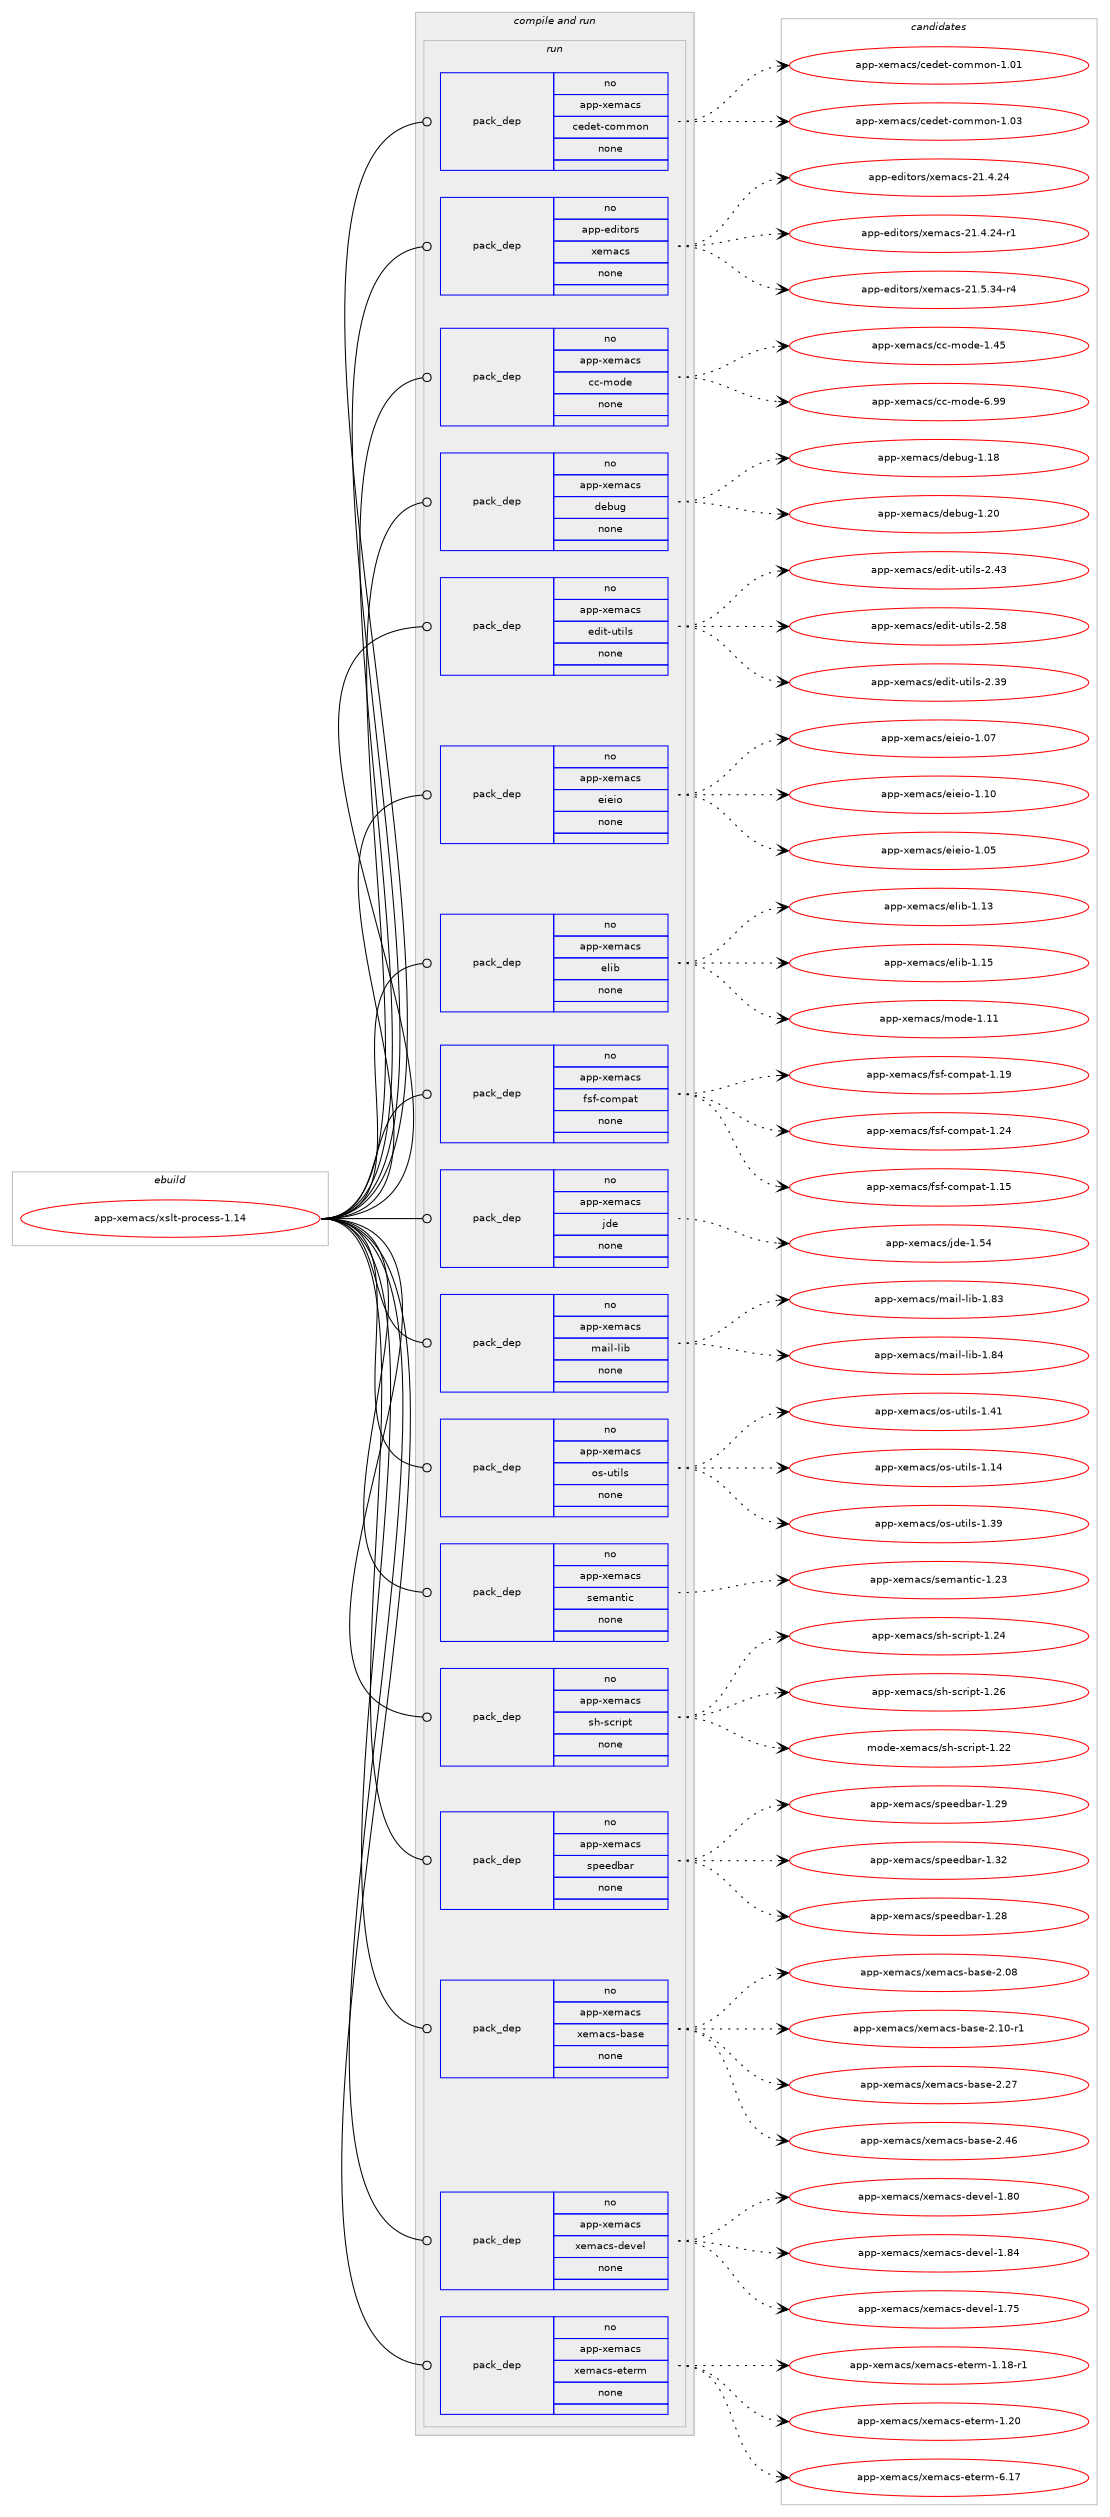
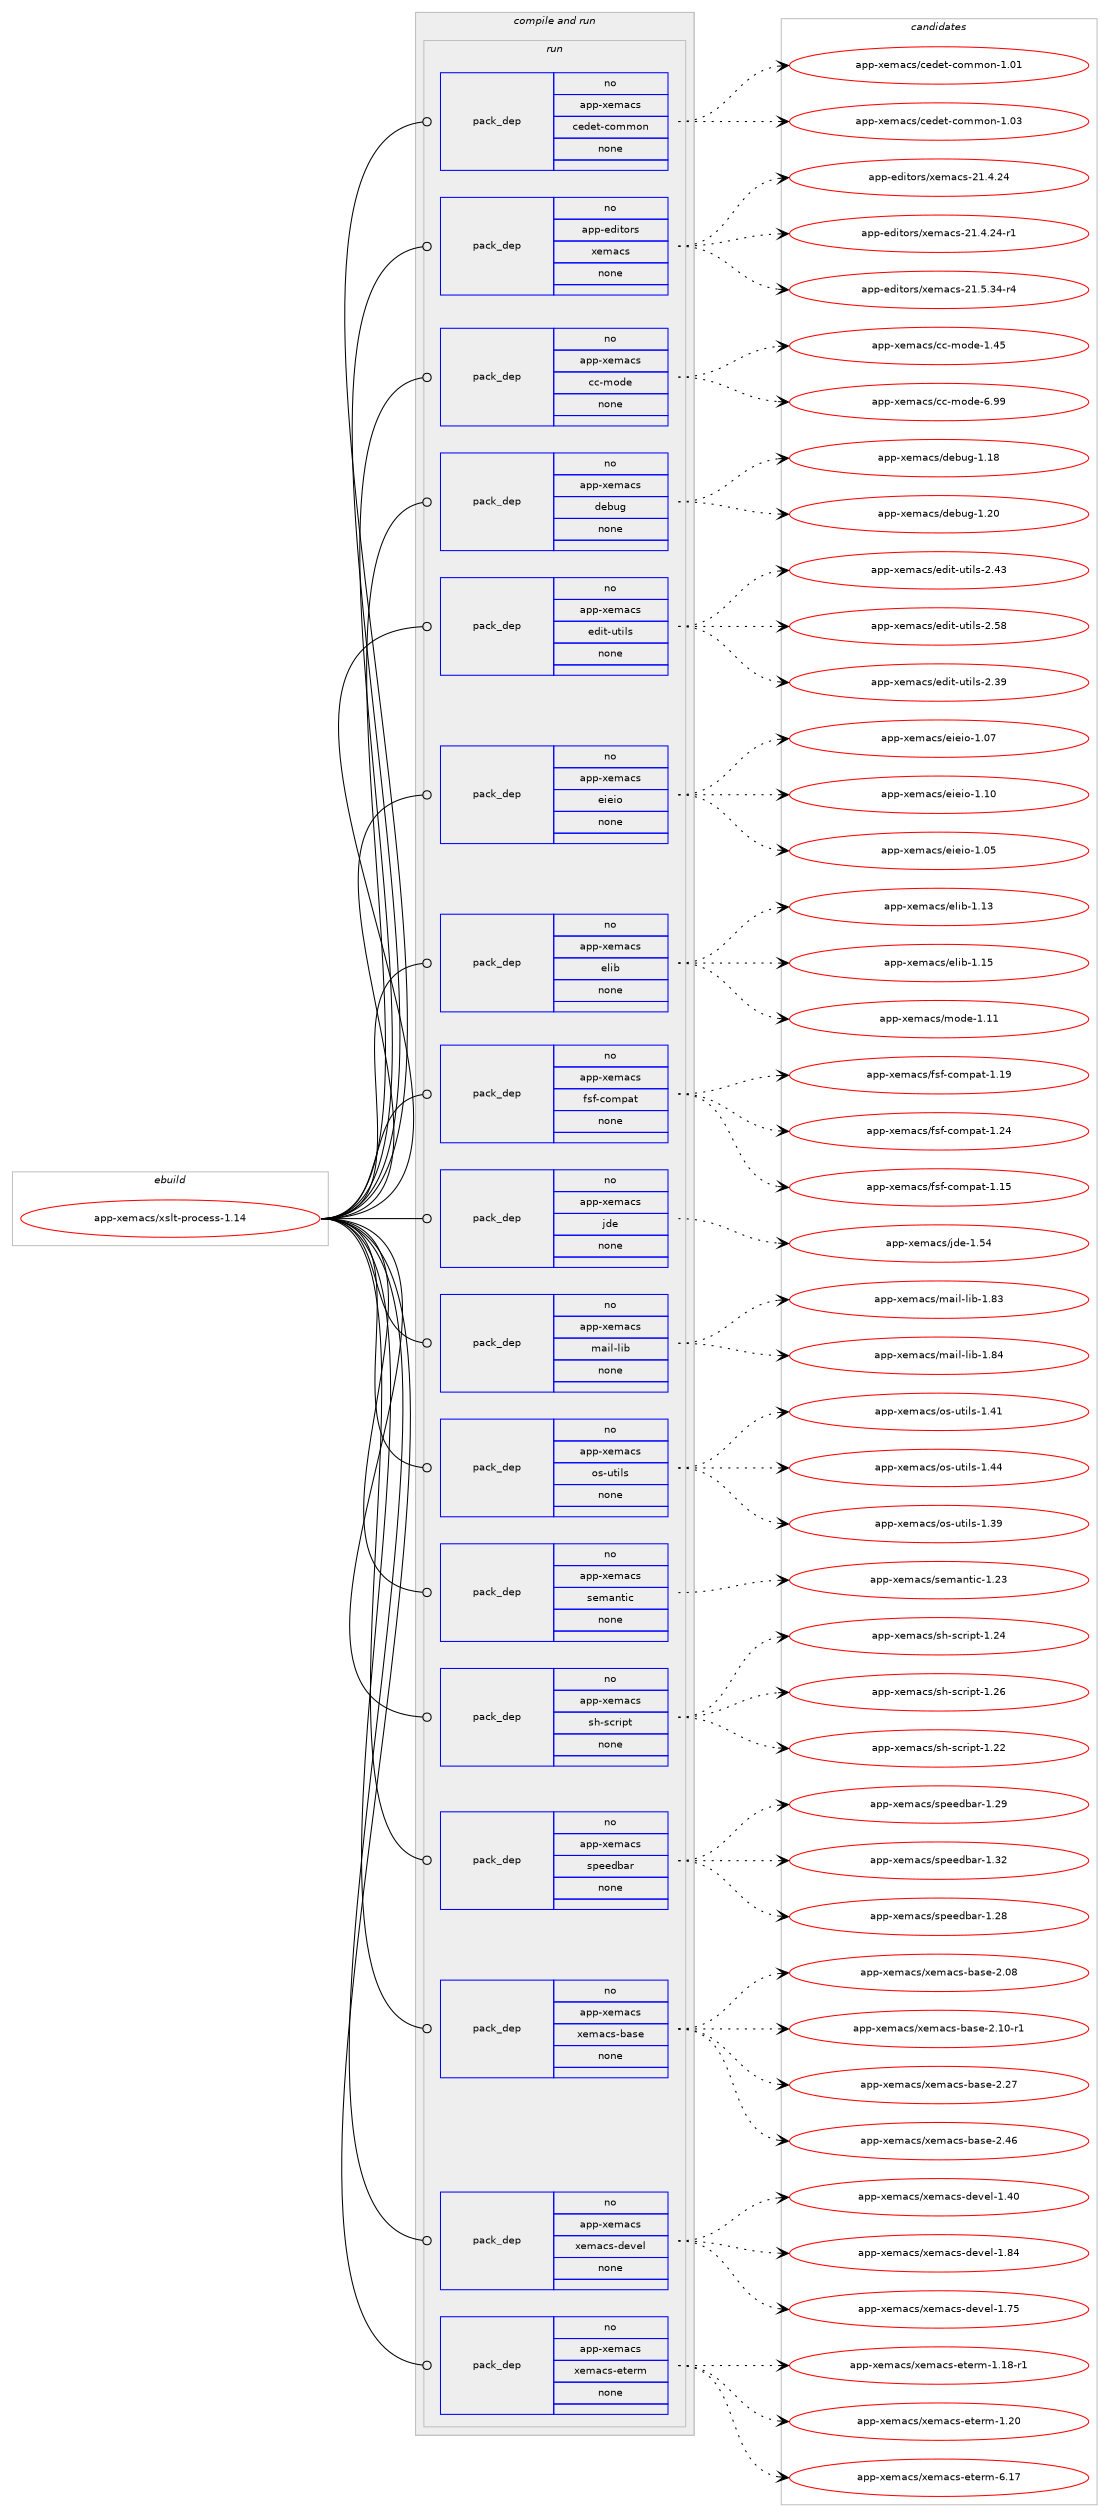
  digraph {
    compound=true
    concentrate=true
    fontname=Helvetica
    fontsize=10
    newrank=true
    rankdir=LR
    ranksep=1.5
    node [color=red fontname=Helvetica fontsize=10]
    edge [arrowhead=vee headport=w style=dotted tailport=e weight=100]
    n1 [label="app-xemacs/xslt-process-1.14" width=4]
    n2 [color=blue label=<<TABLE BORDER="0" CELLBORDER="1" CELLSPACING="0" CELLPADDING="4" WIDTH="220"><TR><TD ROWSPAN="6" CELLPADDING="30">pack_dep</TD></TR><TR><TD WIDTH="110">no</TD></TR><TR><TD>app-xemacs</TD></TR><TR><TD>cedet-common</TD></TR><TR><TD>none</TD></TR><TR><TD></TD></TR></TABLE>> shape=none]
    n3 [color=blue label=<<TABLE BORDER="0" CELLBORDER="1" CELLSPACING="0" CELLPADDING="4" WIDTH="220"><TR><TD ROWSPAN="6" CELLPADDING="30">pack_dep</TD></TR><TR><TD WIDTH="110">no</TD></TR><TR><TD>app-editors</TD></TR><TR><TD>xemacs</TD></TR><TR><TD>none</TD></TR><TR><TD></TD></TR></TABLE>> shape=none]
    n4 [color=blue label=<<TABLE BORDER="0" CELLBORDER="1" CELLSPACING="0" CELLPADDING="4" WIDTH="220"><TR><TD ROWSPAN="6" CELLPADDING="30">pack_dep</TD></TR><TR><TD WIDTH="110">no</TD></TR><TR><TD>app-xemacs</TD></TR><TR><TD>cc-mode</TD></TR><TR><TD>none</TD></TR><TR><TD></TD></TR></TABLE>> shape=none]
    n5 [color=blue label=<<TABLE BORDER="0" CELLBORDER="1" CELLSPACING="0" CELLPADDING="4" WIDTH="220"><TR><TD ROWSPAN="6" CELLPADDING="30">pack_dep</TD></TR><TR><TD WIDTH="110">no</TD></TR><TR><TD>app-xemacs</TD></TR><TR><TD>debug</TD></TR><TR><TD>none</TD></TR><TR><TD></TD></TR></TABLE>> shape=none]
    n6 [color=blue label=<<TABLE BORDER="0" CELLBORDER="1" CELLSPACING="0" CELLPADDING="4" WIDTH="220"><TR><TD ROWSPAN="6" CELLPADDING="30">pack_dep</TD></TR><TR><TD WIDTH="110">no</TD></TR><TR><TD>app-xemacs</TD></TR><TR><TD>edit-utils</TD></TR><TR><TD>none</TD></TR><TR><TD></TD></TR></TABLE>> shape=none]
    n7 [color=blue label=<<TABLE BORDER="0" CELLBORDER="1" CELLSPACING="0" CELLPADDING="4" WIDTH="220"><TR><TD ROWSPAN="6" CELLPADDING="30">pack_dep</TD></TR><TR><TD WIDTH="110">no</TD></TR><TR><TD>app-xemacs</TD></TR><TR><TD>eieio</TD></TR><TR><TD>none</TD></TR><TR><TD></TD></TR></TABLE>> shape=none]
    n8 [color=blue label=<<TABLE BORDER="0" CELLBORDER="1" CELLSPACING="0" CELLPADDING="4" WIDTH="220"><TR><TD ROWSPAN="6" CELLPADDING="30">pack_dep</TD></TR><TR><TD WIDTH="110">no</TD></TR><TR><TD>app-xemacs</TD></TR><TR><TD>elib</TD></TR><TR><TD>none</TD></TR><TR><TD></TD></TR></TABLE>> shape=none]
    n9 [color=blue label=<<TABLE BORDER="0" CELLBORDER="1" CELLSPACING="0" CELLPADDING="4" WIDTH="220"><TR><TD ROWSPAN="6" CELLPADDING="30">pack_dep</TD></TR><TR><TD WIDTH="110">no</TD></TR><TR><TD>app-xemacs</TD></TR><TR><TD>fsf-compat</TD></TR><TR><TD>none</TD></TR><TR><TD></TD></TR></TABLE>> shape=none]
    n10 [color=blue label=<<TABLE BORDER="0" CELLBORDER="1" CELLSPACING="0" CELLPADDING="4" WIDTH="220"><TR><TD ROWSPAN="6" CELLPADDING="30">pack_dep</TD></TR><TR><TD WIDTH="110">no</TD></TR><TR><TD>app-xemacs</TD></TR><TR><TD>jde</TD></TR><TR><TD>none</TD></TR><TR><TD></TD></TR></TABLE>> shape=none]
    n11 [color=blue label=<<TABLE BORDER="0" CELLBORDER="1" CELLSPACING="0" CELLPADDING="4" WIDTH="220"><TR><TD ROWSPAN="6" CELLPADDING="30">pack_dep</TD></TR><TR><TD WIDTH="110">no</TD></TR><TR><TD>app-xemacs</TD></TR><TR><TD>mail-lib</TD></TR><TR><TD>none</TD></TR><TR><TD></TD></TR></TABLE>> shape=none]
    n12 [color=blue label=<<TABLE BORDER="0" CELLBORDER="1" CELLSPACING="0" CELLPADDING="4" WIDTH="220"><TR><TD ROWSPAN="6" CELLPADDING="30">pack_dep</TD></TR><TR><TD WIDTH="110">no</TD></TR><TR><TD>app-xemacs</TD></TR><TR><TD>os-utils</TD></TR><TR><TD>none</TD></TR><TR><TD></TD></TR></TABLE>> shape=none]
    n13 [color=blue label=<<TABLE BORDER="0" CELLBORDER="1" CELLSPACING="0" CELLPADDING="4" WIDTH="220"><TR><TD ROWSPAN="6" CELLPADDING="30">pack_dep</TD></TR><TR><TD WIDTH="110">no</TD></TR><TR><TD>app-xemacs</TD></TR><TR><TD>semantic</TD></TR><TR><TD>none</TD></TR><TR><TD></TD></TR></TABLE>> shape=none]
    n14 [color=blue label=<<TABLE BORDER="0" CELLBORDER="1" CELLSPACING="0" CELLPADDING="4" WIDTH="220"><TR><TD ROWSPAN="6" CELLPADDING="30">pack_dep</TD></TR><TR><TD WIDTH="110">no</TD></TR><TR><TD>app-xemacs</TD></TR><TR><TD>sh-script</TD></TR><TR><TD>none</TD></TR><TR><TD></TD></TR></TABLE>> shape=none]
    n15 [color=blue label=<<TABLE BORDER="0" CELLBORDER="1" CELLSPACING="0" CELLPADDING="4" WIDTH="220"><TR><TD ROWSPAN="6" CELLPADDING="30">pack_dep</TD></TR><TR><TD WIDTH="110">no</TD></TR><TR><TD>app-xemacs</TD></TR><TR><TD>speedbar</TD></TR><TR><TD>none</TD></TR><TR><TD></TD></TR></TABLE>> shape=none]
    n16 [color=blue label=<<TABLE BORDER="0" CELLBORDER="1" CELLSPACING="0" CELLPADDING="4" WIDTH="220"><TR><TD ROWSPAN="6" CELLPADDING="30">pack_dep</TD></TR><TR><TD WIDTH="110">no</TD></TR><TR><TD>app-xemacs</TD></TR><TR><TD>xemacs-base</TD></TR><TR><TD>none</TD></TR><TR><TD></TD></TR></TABLE>> shape=none]
    n17 [color=blue label=<<TABLE BORDER="0" CELLBORDER="1" CELLSPACING="0" CELLPADDING="4" WIDTH="220"><TR><TD ROWSPAN="6" CELLPADDING="30">pack_dep</TD></TR><TR><TD WIDTH="110">no</TD></TR><TR><TD>app-xemacs</TD></TR><TR><TD>xemacs-devel</TD></TR><TR><TD>none</TD></TR><TR><TD></TD></TR></TABLE>> shape=none]
    n18 [color=blue label=<<TABLE BORDER="0" CELLBORDER="1" CELLSPACING="0" CELLPADDING="4" WIDTH="220"><TR><TD ROWSPAN="6" CELLPADDING="30">pack_dep</TD></TR><TR><TD WIDTH="110">no</TD></TR><TR><TD>app-xemacs</TD></TR><TR><TD>xemacs-eterm</TD></TR><TR><TD>none</TD></TR><TR><TD></TD></TR></TABLE>> shape=none]
    n19 [label="app-editors/xemacs-21.4.24" width=4]
    n20 [label="app-editors/xemacs-21.4.24-r1" width=4]
    n21 [label="app-editors/xemacs-21.5.34-r4" width=4]
    n22 [label="app-xemacs/cc-mode-1.45" width=4]
    n23 [label="app-xemacs/cc-mode-6.99" width=4]
    n24 [label="app-xemacs/cedet-common-1.01" width=4]
    n25 [label="app-xemacs/cedet-common-1.03" width=4]
    n26 [label="app-xemacs/debug-1.18" width=4]
    n27 [label="app-xemacs/debug-1.20" width=4]
    n28 [label="app-xemacs/edit-utils-2.39" width=4]
    n29 [label="app-xemacs/edit-utils-2.43" width=4]
    n30 [label="app-xemacs/edit-utils-2.58" width=4]
    n31 [label="app-xemacs/eieio-1.05" width=4]
    n32 [label="app-xemacs/eieio-1.07" width=4]
    n33 [label="app-xemacs/eieio-1.10" width=4]
    n34 [label="app-xemacs/mode-1.11" width=4]
    n35 [label="app-xemacs/elib-1.13" width=4]
    n36 [label="app-xemacs/elib-1.15" width=4]
    n37 [label="app-xemacs/fsf-compat-1.15" width=4]
    n38 [label="app-xemacs/fsf-compat-1.19" width=4]
    n39 [label="app-xemacs/fsf-compat-1.24" width=4]
    n40 [label="app-xemacs/jde-1.54" width=4]
    n41 [label="app-xemacs/mail-lib-1.83" width=4]
    n42 [label="app-xemacs/mail-lib-1.84" width=4]
    n43 [label="app-xemacs/os-utils-1.39" width=4]
    n44 [label="app-xemacs/os-utils-1.41" width=4]
-   n45 [label="app-xemacs/os-utils-1.14" width=4]
+   n45 [label="app-xemacs/os-utils-1.44" width=4]
    n46 [label="app-xemacs/semantic-1.23" width=4]
-   n47 [label="mode-xemacs/sh-script-1.22" width=4]
+   n47 [label="app-xemacs/sh-script-1.22" width=4]
    n48 [label="app-xemacs/sh-script-1.24" width=4]
    n49 [label="app-xemacs/sh-script-1.26" width=4]
    n50 [label="app-xemacs/speedbar-1.28" width=4]
    n51 [label="app-xemacs/speedbar-1.29" width=4]
    n52 [label="app-xemacs/speedbar-1.32" width=4]
    n53 [label="app-xemacs/xemacs-base-2.08" width=4]
    n54 [label="app-xemacs/xemacs-base-2.10-r1" width=4]
    n55 [label="app-xemacs/xemacs-base-2.27" width=4]
    n56 [label="app-xemacs/xemacs-base-2.46" width=4]
    n57 [label="app-xemacs/xemacs-devel-1.75" width=4]
-   n58 [label="app-xemacs/xemacs-devel-1.80" width=4]
+   n58 [label="app-xemacs/xemacs-devel-1.40" width=4]
    n59 [label="app-xemacs/xemacs-devel-1.84" width=4]
    n60 [label="app-xemacs/xemacs-eterm-6.17" width=4]
    n61 [label="app-xemacs/xemacs-eterm-1.18-r1" width=4]
    n62 [label="app-xemacs/xemacs-eterm-1.20" width=4]
    subgraph cluster_1 {
      color=gray
      label=<<i>ebuild</i>>
      rank=same
      n1
    }
    subgraph cluster_2 {
      color=gray
      label=<<i>dependencies</i>>
      subgraph cluster_3 {
        color=gray
        fillcolor="#eeeeee"
        label=<<i>compile</i>>
        style=filled
      }
      subgraph cluster_4 {
        color=gray
        fillcolor="#eeeeee"
        label=<<i>compile and run</i>>
        style=filled
      }
      subgraph cluster_5 {
        color=gray
        fillcolor="#eeeeee"
        label=<<i>run</i>>
        style=filled
        subgraph sub_6 {
          color=gray
          fillcolor="#eeeeee"
          label=<<i>run</i>>
          style=filled
          n2
        }
        subgraph sub_7 {
          color=gray
          fillcolor="#eeeeee"
          label=<<i>run</i>>
          style=filled
          n3
        }
        subgraph sub_8 {
          color=gray
          fillcolor="#eeeeee"
          label=<<i>run</i>>
          style=filled
          n4
        }
        subgraph sub_9 {
          color=gray
          fillcolor="#eeeeee"
          label=<<i>run</i>>
          style=filled
          n5
        }
        subgraph sub_10 {
          color=gray
          fillcolor="#eeeeee"
          label=<<i>run</i>>
          style=filled
          n6
        }
        subgraph sub_11 {
          color=gray
          fillcolor="#eeeeee"
          label=<<i>run</i>>
          style=filled
          n7
        }
        subgraph sub_12 {
          color=gray
          fillcolor="#eeeeee"
          label=<<i>run</i>>
          style=filled
          n8
        }
        subgraph sub_13 {
          color=gray
          fillcolor="#eeeeee"
          label=<<i>run</i>>
          style=filled
          n9
        }
        subgraph sub_14 {
          color=gray
          fillcolor="#eeeeee"
          label=<<i>run</i>>
          style=filled
          n10
        }
        subgraph sub_15 {
          color=gray
          fillcolor="#eeeeee"
          label=<<i>run</i>>
          style=filled
          n11
        }
        subgraph sub_16 {
          color=gray
          fillcolor="#eeeeee"
          label=<<i>run</i>>
          style=filled
          n12
        }
        subgraph sub_17 {
          color=gray
          fillcolor="#eeeeee"
          label=<<i>run</i>>
          style=filled
          n13
        }
        subgraph sub_18 {
          color=gray
          fillcolor="#eeeeee"
          label=<<i>run</i>>
          style=filled
          n14
        }
        subgraph sub_19 {
          color=gray
          fillcolor="#eeeeee"
          label=<<i>run</i>>
          style=filled
          n15
        }
        subgraph sub_20 {
          color=gray
          fillcolor="#eeeeee"
          label=<<i>run</i>>
          style=filled
          n16
        }
        subgraph sub_21 {
          color=gray
          fillcolor="#eeeeee"
          label=<<i>run</i>>
          style=filled
          n17
        }
        subgraph sub_22 {
          color=gray
          fillcolor="#eeeeee"
          label=<<i>run</i>>
          style=filled
          n18
        }
      }
    }
    subgraph cluster_23 {
      color=gray
      label=<<i>candidates</i>>
      rank=same
      subgraph sub_24 {
        color=black
        label=<<i>candidates</i>>
        nodesep=1
        rank=same
        n19
        n20
        n21
      }
      subgraph sub_25 {
        color=black
        label=<<i>candidates</i>>
        nodesep=1
        rank=same
        n22
        n23
      }
      subgraph sub_26 {
        color=black
        label=<<i>candidates</i>>
        nodesep=1
        rank=same
        n24
        n25
      }
      subgraph sub_27 {
        color=black
        label=<<i>candidates</i>>
        nodesep=1
        rank=same
        n26
        n27
      }
      subgraph sub_28 {
        color=black
        label=<<i>candidates</i>>
        nodesep=1
        rank=same
        n28
        n29
        n30
      }
      subgraph sub_29 {
        color=black
        label=<<i>candidates</i>>
        nodesep=1
        rank=same
        n31
        n32
        n33
      }
      subgraph sub_30 {
        color=black
        label=<<i>candidates</i>>
        nodesep=1
        rank=same
        n34
        n35
        n36
      }
      subgraph sub_31 {
        color=black
        label=<<i>candidates</i>>
        nodesep=1
        rank=same
        n37
        n38
        n39
      }
      subgraph sub_32 {
        color=black
        label=<<i>candidates</i>>
        nodesep=1
        rank=same
        n40
      }
      subgraph sub_33 {
        color=black
        label=<<i>candidates</i>>
        nodesep=1
        rank=same
        n41
        n42
      }
      subgraph sub_34 {
        color=black
        label=<<i>candidates</i>>
        nodesep=1
        rank=same
        n43
        n44
        n45
      }
      subgraph sub_35 {
        color=black
        label=<<i>candidates</i>>
        nodesep=1
        rank=same
        n46
      }
      subgraph sub_36 {
        color=black
        label=<<i>candidates</i>>
        nodesep=1
        rank=same
        n47
        n48
        n49
      }
      subgraph sub_37 {
        color=black
        label=<<i>candidates</i>>
        nodesep=1
        rank=same
        n50
        n51
        n52
      }
      subgraph sub_38 {
        color=black
        label=<<i>candidates</i>>
        nodesep=1
        rank=same
        n53
        n54
        n55
        n56
      }
      subgraph sub_39 {
        color=black
        label=<<i>candidates</i>>
        nodesep=1
        rank=same
        n57
        n58
        n59
      }
      subgraph sub_40 {
        color=black
        label=<<i>candidates</i>>
        nodesep=1
        rank=same
        n60
        n61
        n62
      }
    }
    n1 -> n2 [arrowhead=odot style=solid weight=20]
    n1 -> n3 [arrowhead=odot style=solid weight=20]
    n1 -> n4 [arrowhead=odot style=solid weight=20]
    n1 -> n5 [arrowhead=odot style=solid weight=20]
    n1 -> n6 [arrowhead=odot style=solid weight=20]
    n1 -> n7 [arrowhead=odot style=solid weight=20]
    n1 -> n8 [arrowhead=odot style=solid weight=20]
    n1 -> n9 [arrowhead=odot style=solid weight=20]
    n1 -> n10 [arrowhead=odot style=solid weight=20]
    n1 -> n11 [arrowhead=odot style=solid weight=20]
    n1 -> n12 [arrowhead=odot style=solid weight=20]
    n1 -> n13 [arrowhead=odot style=solid weight=20]
    n1 -> n14 [arrowhead=odot style=solid weight=20]
    n1 -> n15 [arrowhead=odot style=solid weight=20]
    n1 -> n16 [arrowhead=odot style=solid weight=20]
    n1 -> n17 [arrowhead=odot style=solid weight=20]
    n1 -> n18 [arrowhead=odot style=solid weight=20]
    n2 -> n24
    n2 -> n25
    n3 -> n19
    n3 -> n20
    n3 -> n21
    n4 -> n22
    n4 -> n23
    n5 -> n26
    n5 -> n27
    n6 -> n28
    n6 -> n29
    n6 -> n30
    n7 -> n31
    n7 -> n32
    n7 -> n33
    n8 -> n34
    n8 -> n35
    n8 -> n36
    n9 -> n37
    n9 -> n38
    n9 -> n39
    n10 -> n40
    n11 -> n41
    n11 -> n42
    n12 -> n43
    n12 -> n44
    n12 -> n45
    n13 -> n46
    n14 -> n47
    n14 -> n48
    n14 -> n49
    n15 -> n50
    n15 -> n51
    n15 -> n52
    n16 -> n53
    n16 -> n54
    n16 -> n55
    n16 -> n56
    n17 -> n57
    n17 -> n58
    n17 -> n59
    n18 -> n60
    n18 -> n61
    n18 -> n62
  }
